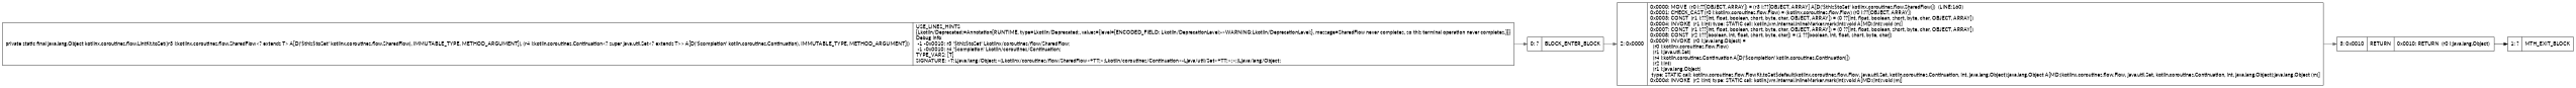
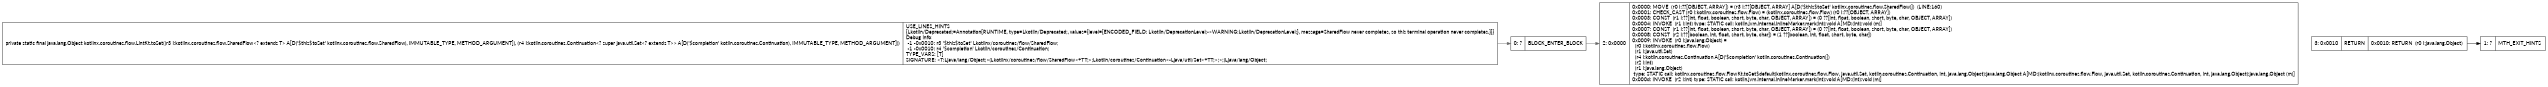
  digraph {
    fontname=Lato
    rankdir=LR
    node [fontname=Lato shape=record]
    edge [color=gray40 fontname=Lato]
    n1 [label="{0\:\ ?|BLOCK_ENTER_BLOCK\l}"]
    n2 [label="{2\:\ 0x0000|0x0000: MOVE  (r0 I:??[OBJECT, ARRAY]) = (r3 I:??[OBJECT, ARRAY] A[D('$this$toSet' kotlinx.coroutines.flow.SharedFlow)])  (LINE:160)\l0x0001: CHECK_CAST (r0 I:kotlinx.coroutines.flow.Flow) = (kotlinx.coroutines.flow.Flow) (r0 I:??[OBJECT, ARRAY]) \l0x0003: CONST  (r1 I:??[int, float, boolean, short, byte, char, OBJECT, ARRAY]) = (0 ??[int, float, boolean, short, byte, char, OBJECT, ARRAY]) \l0x0004: INVOKE  (r1 I:int) type: STATIC call: kotlin.jvm.internal.InlineMarker.mark(int):void A[MD:(int):void (m)]\l0x0007: CONST  (r1 I:??[int, float, boolean, short, byte, char, OBJECT, ARRAY]) = (0 ??[int, float, boolean, short, byte, char, OBJECT, ARRAY]) \l0x0008: CONST  (r2 I:??[boolean, int, float, short, byte, char]) = (1 ??[boolean, int, float, short, byte, char]) \l0x0009: INVOKE  (r0 I:java.lang.Object) = \l  (r0 I:kotlinx.coroutines.flow.Flow)\l  (r1 I:java.util.Set)\l  (r4 I:kotlin.coroutines.Continuation A[D('$completion' kotlin.coroutines.Continuation)])\l  (r2 I:int)\l  (r1 I:java.lang.Object)\l type: STATIC call: kotlinx.coroutines.flow.FlowKt.toSet$default(kotlinx.coroutines.flow.Flow, java.util.Set, kotlin.coroutines.Continuation, int, java.lang.Object):java.lang.Object A[MD:(kotlinx.coroutines.flow.Flow, java.util.Set, kotlin.coroutines.Continuation, int, java.lang.Object):java.lang.Object (m)]\l0x000d: INVOKE  (r2 I:int) type: STATIC call: kotlin.jvm.internal.InlineMarker.mark(int):void A[MD:(int):void (m)]\l}"]
    n3 [label="{3\:\ 0x0010|RETURN\l|0x0010: RETURN  (r0 I:java.lang.Object) \l}"]
-   n4 [label="{1\:\ ?|MTH_EXIT_BLOCK\l}"]
+   n4 [label="{1\:\ ?|MTH_EXIT_HINTS\l}"]
    n5 [label="{private static final java.lang.Object kotlinx.coroutines.flow.LintKt.toSet((r3 I:kotlinx.coroutines.flow.SharedFlow\<? extends T\> A[D('$this$toSet' kotlinx.coroutines.flow.SharedFlow), IMMUTABLE_TYPE, METHOD_ARGUMENT]), (r4 I:kotlin.coroutines.Continuation\<? super java.util.Set\<? extends T\>\> A[D('$completion' kotlin.coroutines.Continuation), IMMUTABLE_TYPE, METHOD_ARGUMENT]))  | USE_LINES_HINTS\l\{Lkotlin\/Deprecated;=Annotation\{RUNTIME, type=Lkotlin\/Deprecated;, values=\{level=\{ENCODED_FIELD: Lkotlin\/DeprecationLevel;\-\>WARNING:Lkotlin\/DeprecationLevel;\}, message=SharedFlow never completes, so this terminal operation never completes.\}\}\}\lDebug Info:\l  \-1 \-0x0010: r3 '$this$toSet' Lkotlinx\/coroutines\/flow\/SharedFlow;\l  \-1 \-0x0010: r4 '$completion' Lkotlin\/coroutines\/Continuation;\lTYPE_VARS: [T]\lSIGNATURE: \<T:Ljava\/lang\/Object;\>(Lkotlinx\/coroutines\/flow\/SharedFlow\<+TT;\>;Lkotlin\/coroutines\/Continuation\<\-Ljava\/util\/Set\<+TT;\>;\>;)Ljava\/lang\/Object;\l}"]
    n1 -> n2
-   n2 -> n3
    n3 -> n4 [color=black]
    n5 -> n1
  }
